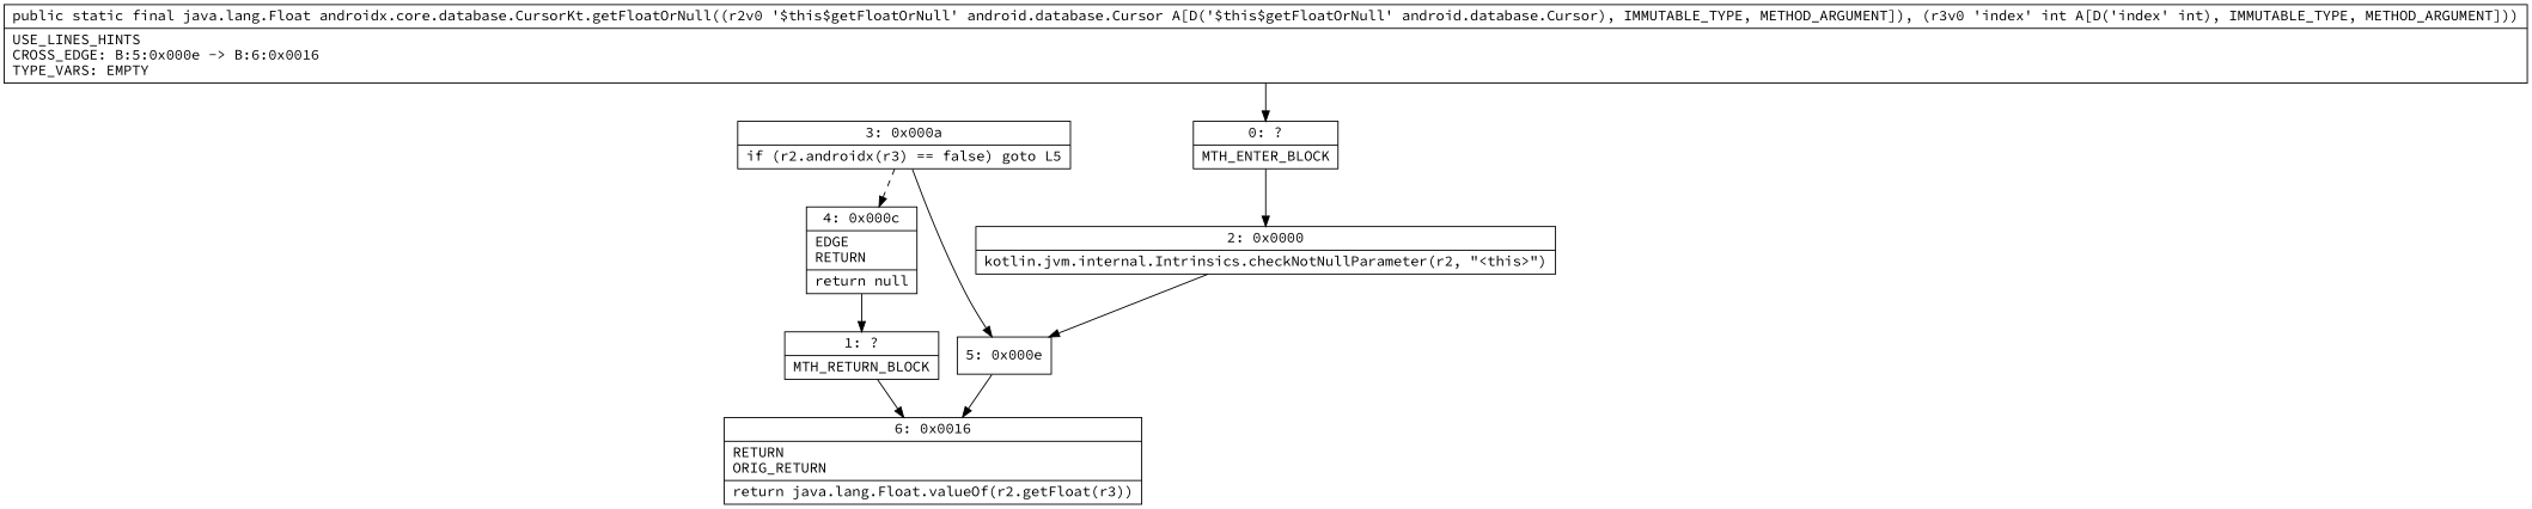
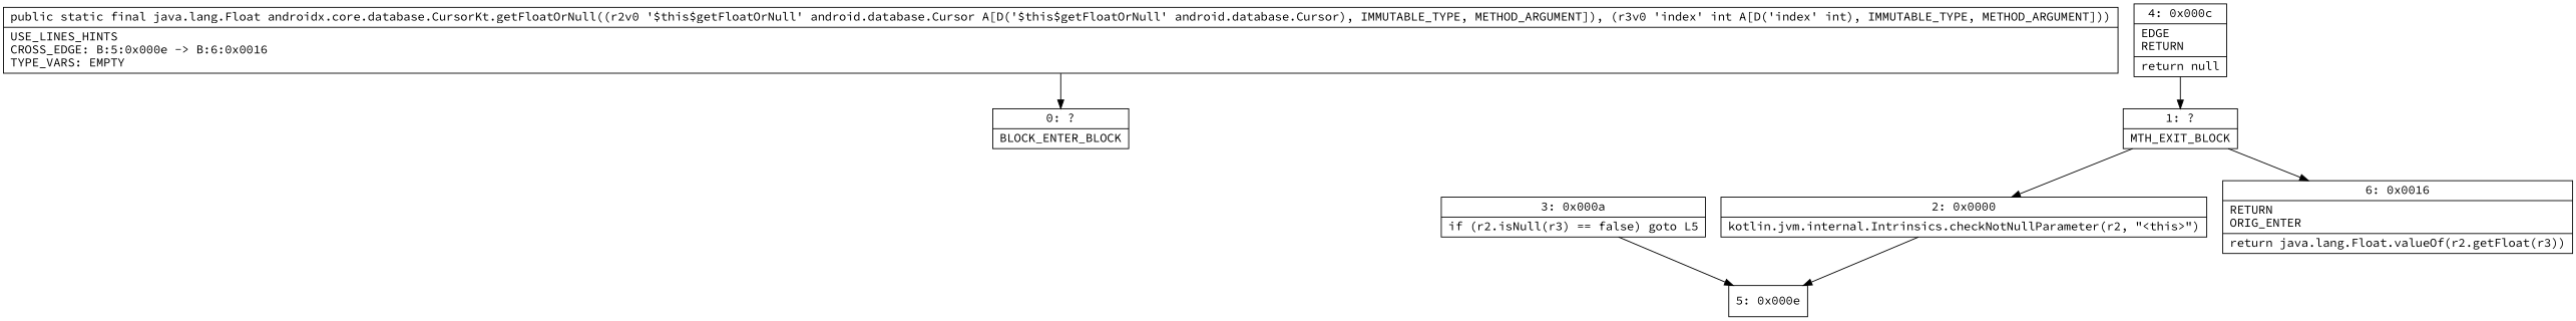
  digraph {
    fontname="Source Code Pro"
    node [fontname="Source Code Pro" shape=record]
    edge [fontname="Source Code Pro"]
-   n1 [label="{0\:\ ?|MTH_ENTER_BLOCK\l}"]
+   n1 [label="{0\:\ ?|BLOCK_ENTER_BLOCK\l}"]
    n2 [label="{2\:\ 0x0000|kotlin.jvm.internal.Intrinsics.checkNotNullParameter(r2, \"\<this\>\")\l}"]
    n3 [label="{5\:\ 0x000e}"]
-   n4 [label="{3\:\ 0x000a|if (r2.androidx(r3) == false) goto L5\l}"]
+   n4 [label="{3\:\ 0x000a|if (r2.isNull(r3) == false) goto L5\l}"]
    n5 [label="{4\:\ 0x000c|EDGE\lRETURN\l|return null\l}"]
-   n6 [label="{1\:\ ?|MTH_RETURN_BLOCK\l}"]
-   n7 [label="{6\:\ 0x0016|RETURN\lORIG_RETURN\l|return java.lang.Float.valueOf(r2.getFloat(r3))\l}"]
+   n6 [label="{1\:\ ?|MTH_EXIT_BLOCK\l}"]
+   n7 [label="{6\:\ 0x0016|RETURN\lORIG_ENTER\l|return java.lang.Float.valueOf(r2.getFloat(r3))\l}"]
    n8 [label="{public static final java.lang.Float androidx.core.database.CursorKt.getFloatOrNull((r2v0 '$this$getFloatOrNull' android.database.Cursor A[D('$this$getFloatOrNull' android.database.Cursor), IMMUTABLE_TYPE, METHOD_ARGUMENT]), (r3v0 'index' int A[D('index' int), IMMUTABLE_TYPE, METHOD_ARGUMENT]))  | USE_LINES_HINTS\lCROSS_EDGE: B:5:0x000e \-\> B:6:0x0016\lTYPE_VARS: EMPTY\l}"]
-   n1 -> n2
+   n6 -> n2
    n2 -> n3
-   n3 -> n7
    n4 -> n3
-   n4 -> n5 [style=dashed]
    n5 -> n6
    n6 -> n7
    n8 -> n1
  }
